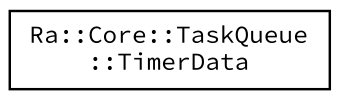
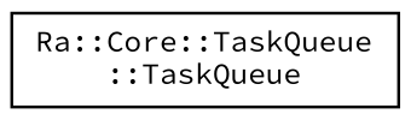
  digraph {
    rankdir=LR
    fontname="Source Code Pro"
-   n1 [color=black fillcolor=white fontname="Source Code Pro" fontsize=10 height=0.2 label="Ra::Core::TaskQueue\l::TimerData" shape=record style=filled width=0.4]
+   n1 [color=black fillcolor=white fontname="Source Code Pro" fontsize=10 height=0.2 label="Ra::Core::TaskQueue\l::TaskQueue" shape=record style=filled width=0.4]
  }
